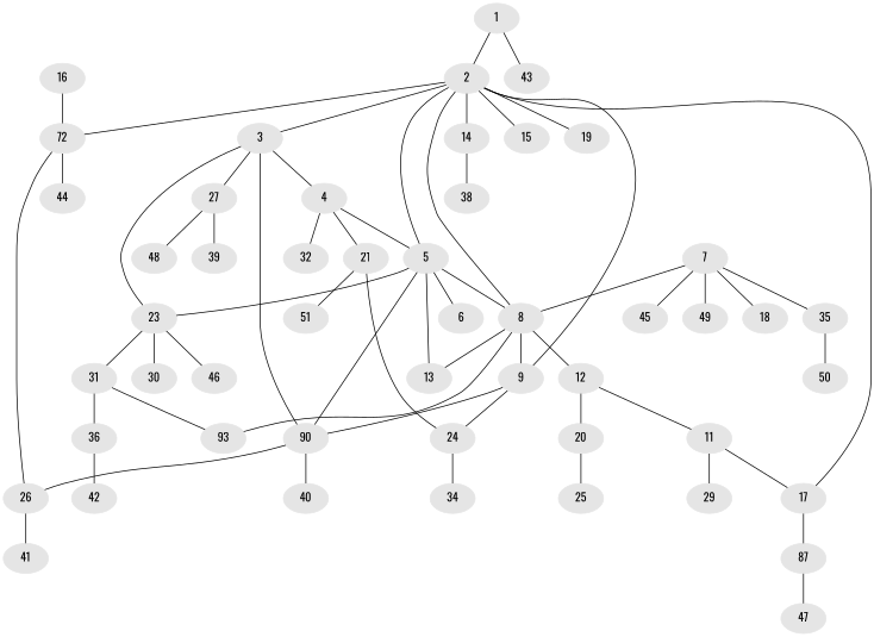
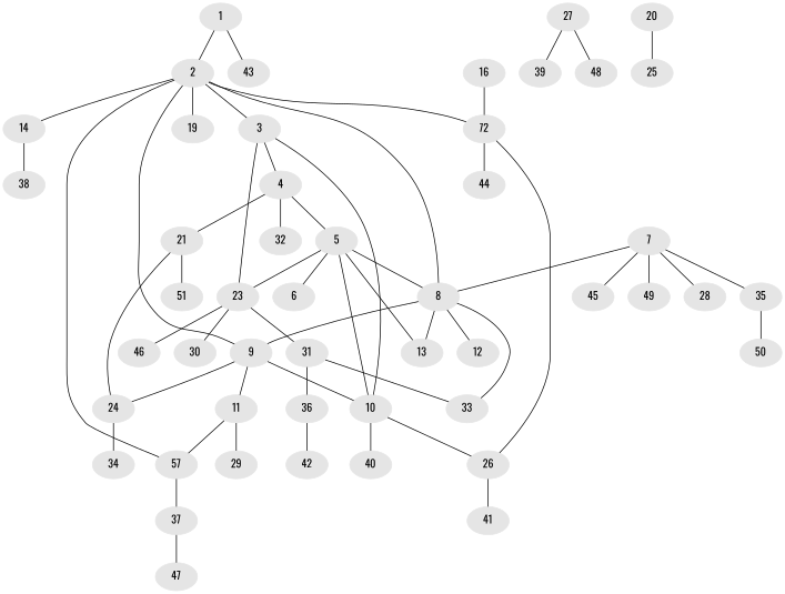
  graph {
    fontname=Oswald
    node [color=gray90 fontname=Oswald style=filled]
    edge [fontname=Oswald]
    1
    2
    43
    3
    5
    8
    9
    14
-   15
-   17
+   17 [label=57]
    19
    n12 [label=72]
    4
-   10 [label=90]
+   10
    23
    27
    6
    13
    12
-   33 [label=93]
+   33
    11
    24
    38
-   37 [label=87]
+   37
    26
    44
    21
    32
    40
    30
    31
    46
    39
    48
    51
    7
-   18
+   18 [label=28]
    35
    45
    49
    50
    20
    16
    29
    34
    41
    25
    47
    36
    42
    1 -- 2
    1 -- 43
    2 -- 3
-   2 -- 5
    2 -- 8
    2 -- 9
    2 -- 14
-   2 -- 15
    2 -- 17
    2 -- 19
    2 -- n12
    3 -- 4
    3 -- 10
    3 -- 23
-   3 -- 27
    5 -- 8
    5 -- 10
    5 -- 23
    5 -- 6
    5 -- 13
    8 -- 9
    8 -- 13
    8 -- 12
    8 -- 33
    9 -- 10
-   12 -- 11
+   9 -- 11
    9 -- 24
    14 -- 38
    17 -- 37
    n12 -- 26
    n12 -- 44
    4 -- 5
    4 -- 21
    4 -- 32
    10 -- 26
    10 -- 40
    23 -- 30
    23 -- 31
    23 -- 46
    27 -- 39
    27 -- 48
-   12 -- 20
    11 -- 17
    11 -- 29
    24 -- 34
    37 -- 47
    26 -- 41
    21 -- 24
    21 -- 51
    31 -- 33
    31 -- 36
    7 -- 8
    7 -- 18
    7 -- 35
    7 -- 45
    7 -- 49
    35 -- 50
    20 -- 25
    16 -- n12
    36 -- 42
  }
